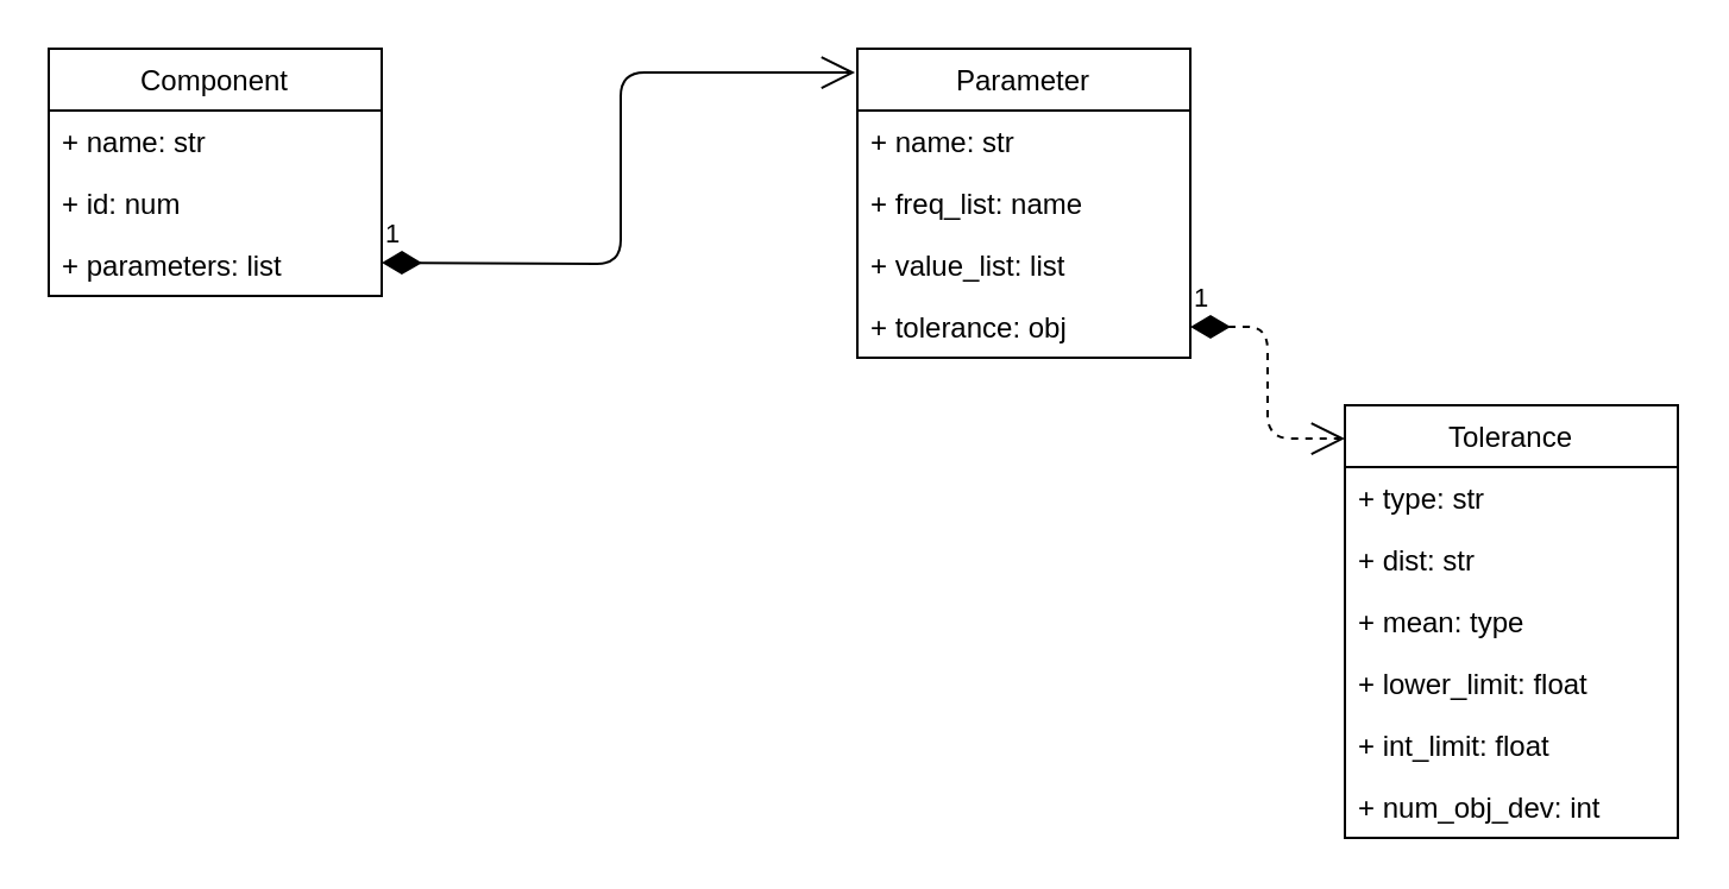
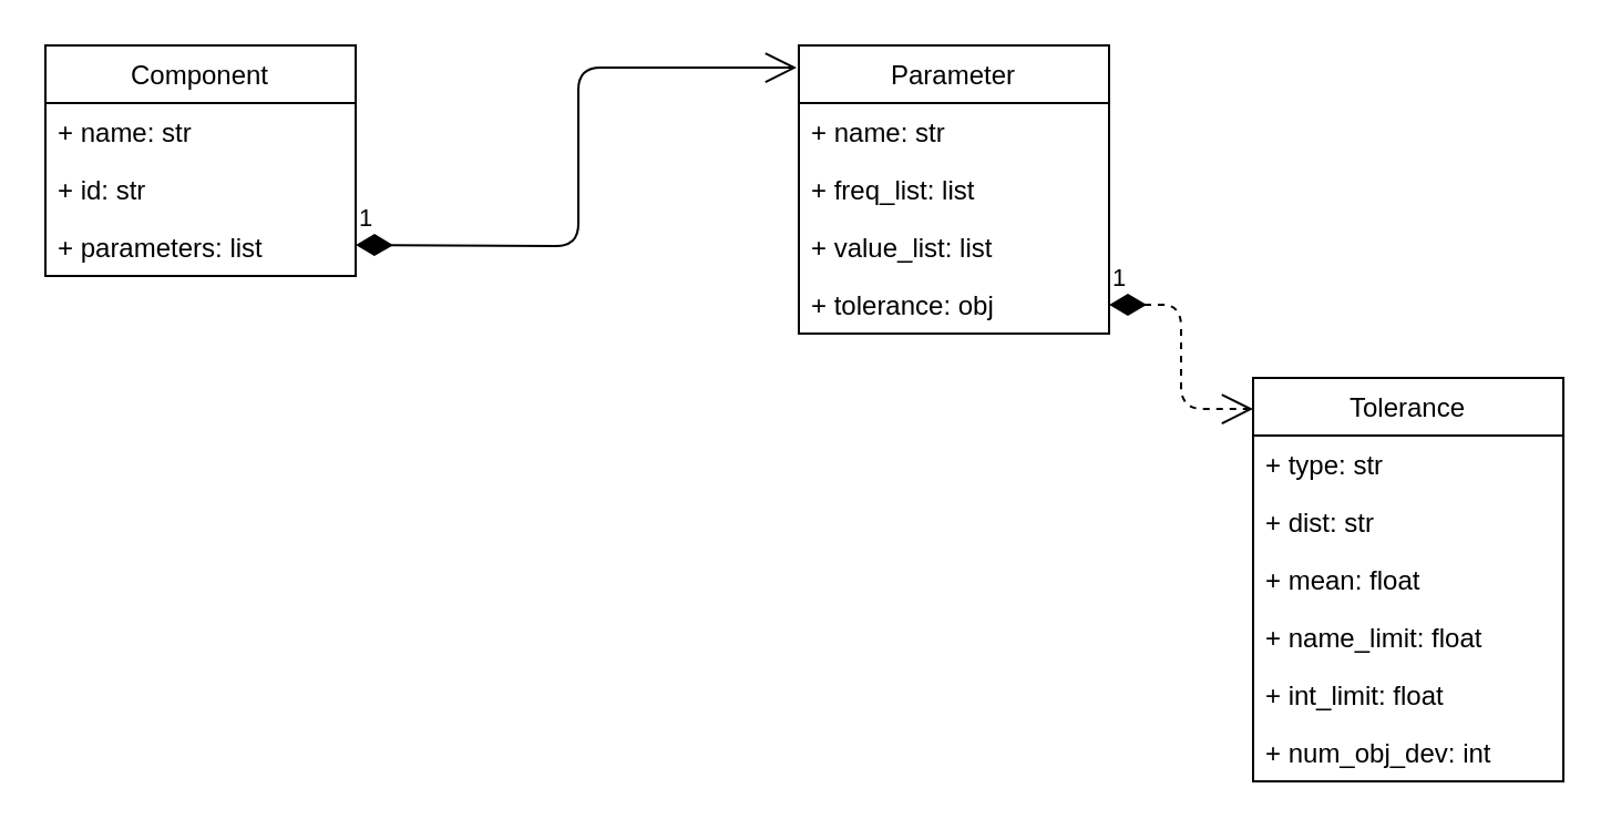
  <mxCell id="0" />
  <mxCell id="1" parent="0" />
  <mxCell id="2" value="Parameter" style="swimlane;fontStyle=0;childLayout=stackLayout;horizontal=1;startSize=26;fillColor=none;horizontalStack=0;resizeParent=1;resizeParentMax=0;resizeLast=0;collapsible=1;marginBottom=0;" vertex="1" parent="1"><mxGeometry x="360" y="20" width="140" height="130" as="geometry"><mxRectangle x="150" y="80" width="90" height="26" as="alternateBounds" /></mxGeometry></mxCell>
  <mxCell id="3" value="+ name: str" style="text;strokeColor=none;fillColor=none;align=left;verticalAlign=top;spacingLeft=4;spacingRight=4;overflow=hidden;rotatable=0;points=[[0,0.5],[1,0.5]];portConstraint=eastwest;" vertex="1" parent="2"><mxGeometry y="26" width="140" height="26" as="geometry" /></mxCell>
- <mxCell id="4" value="+ freq_list: name" style="text;strokeColor=none;fillColor=none;align=left;verticalAlign=top;spacingLeft=4;spacingRight=4;overflow=hidden;rotatable=0;points=[[0,0.5],[1,0.5]];portConstraint=eastwest;" vertex="1" parent="2"><mxGeometry y="52" width="140" height="26" as="geometry" /></mxCell>
+ <mxCell id="4" value="+ freq_list: list" style="text;strokeColor=none;fillColor=none;align=left;verticalAlign=top;spacingLeft=4;spacingRight=4;overflow=hidden;rotatable=0;points=[[0,0.5],[1,0.5]];portConstraint=eastwest;" vertex="1" parent="2"><mxGeometry y="52" width="140" height="26" as="geometry" /></mxCell>
  <mxCell id="5" value="+ value_list: list" style="text;strokeColor=none;fillColor=none;align=left;verticalAlign=top;spacingLeft=4;spacingRight=4;overflow=hidden;rotatable=0;points=[[0,0.5],[1,0.5]];portConstraint=eastwest;" vertex="1" parent="2"><mxGeometry y="78" width="140" height="26" as="geometry" /></mxCell>
  <mxCell id="6" value="+ tolerance: obj" style="text;strokeColor=none;fillColor=none;align=left;verticalAlign=top;spacingLeft=4;spacingRight=4;overflow=hidden;rotatable=0;points=[[0,0.5],[1,0.5]];portConstraint=eastwest;" vertex="1" parent="2"><mxGeometry y="104" width="140" height="26" as="geometry" /></mxCell>
  <mxCell id="7" value="Tolerance" style="swimlane;fontStyle=0;childLayout=stackLayout;horizontal=1;startSize=26;fillColor=none;horizontalStack=0;resizeParent=1;resizeParentMax=0;resizeLast=0;collapsible=1;marginBottom=0;" vertex="1" parent="1"><mxGeometry x="565" y="170" width="140" height="182" as="geometry" /></mxCell>
  <mxCell id="8" value="+ type: str" style="text;strokeColor=none;fillColor=none;align=left;verticalAlign=top;spacingLeft=4;spacingRight=4;overflow=hidden;rotatable=0;points=[[0,0.5],[1,0.5]];portConstraint=eastwest;" vertex="1" parent="7"><mxGeometry y="26" width="140" height="26" as="geometry" /></mxCell>
  <mxCell id="9" value="+ dist: str" style="text;strokeColor=none;fillColor=none;align=left;verticalAlign=top;spacingLeft=4;spacingRight=4;overflow=hidden;rotatable=0;points=[[0,0.5],[1,0.5]];portConstraint=eastwest;" vertex="1" parent="7"><mxGeometry y="52" width="140" height="26" as="geometry" /></mxCell>
- <mxCell id="10" value="+ mean: type" style="text;strokeColor=none;fillColor=none;align=left;verticalAlign=top;spacingLeft=4;spacingRight=4;overflow=hidden;rotatable=0;points=[[0,0.5],[1,0.5]];portConstraint=eastwest;" vertex="1" parent="7"><mxGeometry y="78" width="140" height="26" as="geometry" /></mxCell>
- <mxCell id="11" value="+ lower_limit: float" style="text;strokeColor=none;fillColor=none;align=left;verticalAlign=top;spacingLeft=4;spacingRight=4;overflow=hidden;rotatable=0;points=[[0,0.5],[1,0.5]];portConstraint=eastwest;" vertex="1" parent="7"><mxGeometry y="104" width="140" height="26" as="geometry" /></mxCell>
+ <mxCell id="10" value="+ mean: float" style="text;strokeColor=none;fillColor=none;align=left;verticalAlign=top;spacingLeft=4;spacingRight=4;overflow=hidden;rotatable=0;points=[[0,0.5],[1,0.5]];portConstraint=eastwest;" vertex="1" parent="7"><mxGeometry y="78" width="140" height="26" as="geometry" /></mxCell>
+ <mxCell id="11" value="+ name_limit: float" style="text;strokeColor=none;fillColor=none;align=left;verticalAlign=top;spacingLeft=4;spacingRight=4;overflow=hidden;rotatable=0;points=[[0,0.5],[1,0.5]];portConstraint=eastwest;" vertex="1" parent="7"><mxGeometry y="104" width="140" height="26" as="geometry" /></mxCell>
  <mxCell id="12" value="+ int_limit: float" style="text;strokeColor=none;fillColor=none;align=left;verticalAlign=top;spacingLeft=4;spacingRight=4;overflow=hidden;rotatable=0;points=[[0,0.5],[1,0.5]];portConstraint=eastwest;" vertex="1" parent="7"><mxGeometry y="130" width="140" height="26" as="geometry" /></mxCell>
  <mxCell id="13" value="+ num_obj_dev: int" style="text;strokeColor=none;fillColor=none;align=left;verticalAlign=top;spacingLeft=4;spacingRight=4;overflow=hidden;rotatable=0;points=[[0,0.5],[1,0.5]];portConstraint=eastwest;" vertex="1" parent="7"><mxGeometry y="156" width="140" height="26" as="geometry" /></mxCell>
  <mxCell id="14" value="1" style="endArrow=open;html=1;endSize=12;startArrow=diamondThin;startSize=14;startFill=1;edgeStyle=orthogonalEdgeStyle;align=left;verticalAlign=bottom;exitX=1;exitY=0.5;exitDx=0;exitDy=0;entryX=0;entryY=0.077;entryDx=0;entryDy=0;entryPerimeter=0;dashed=1;" edge="1" parent="1" source="6" target="7"><mxGeometry x="-1" y="3" relative="1" as="geometry"><mxPoint x="430" y="200" as="sourcePoint" /><mxPoint x="590" y="200" as="targetPoint" /></mxGeometry></mxCell>
  <mxCell id="15" value="Component" style="swimlane;fontStyle=0;childLayout=stackLayout;horizontal=1;startSize=26;fillColor=none;horizontalStack=0;resizeParent=1;resizeParentMax=0;resizeLast=0;collapsible=1;marginBottom=0;" vertex="1" parent="1"><mxGeometry x="20" y="20" width="140" height="104" as="geometry" /></mxCell>
  <mxCell id="16" value="+ name: str" style="text;strokeColor=none;fillColor=none;align=left;verticalAlign=top;spacingLeft=4;spacingRight=4;overflow=hidden;rotatable=0;points=[[0,0.5],[1,0.5]];portConstraint=eastwest;" vertex="1" parent="15"><mxGeometry y="26" width="140" height="26" as="geometry" /></mxCell>
- <mxCell id="17" value="+ id: num" style="text;strokeColor=none;fillColor=none;align=left;verticalAlign=top;spacingLeft=4;spacingRight=4;overflow=hidden;rotatable=0;points=[[0,0.5],[1,0.5]];portConstraint=eastwest;" vertex="1" parent="15"><mxGeometry y="52" width="140" height="26" as="geometry" /></mxCell>
+ <mxCell id="17" value="+ id: str" style="text;strokeColor=none;fillColor=none;align=left;verticalAlign=top;spacingLeft=4;spacingRight=4;overflow=hidden;rotatable=0;points=[[0,0.5],[1,0.5]];portConstraint=eastwest;" vertex="1" parent="15"><mxGeometry y="52" width="140" height="26" as="geometry" /></mxCell>
  <mxCell id="18" value="+ parameters: list" style="text;strokeColor=none;fillColor=none;align=left;verticalAlign=top;spacingLeft=4;spacingRight=4;overflow=hidden;rotatable=0;points=[[0,0.5],[1,0.5]];portConstraint=eastwest;" vertex="1" parent="15"><mxGeometry y="78" width="140" height="26" as="geometry" /></mxCell>
  <mxCell id="19" value="1" style="endArrow=open;html=1;endSize=12;startArrow=diamondThin;startSize=14;startFill=1;edgeStyle=orthogonalEdgeStyle;align=left;verticalAlign=bottom;entryX=-0.007;entryY=0.077;entryDx=0;entryDy=0;entryPerimeter=0;" edge="1" parent="1" target="2"><mxGeometry x="-1" y="3" relative="1" as="geometry"><mxPoint x="160" y="110" as="sourcePoint" /><mxPoint x="320" y="110" as="targetPoint" /></mxGeometry></mxCell>
